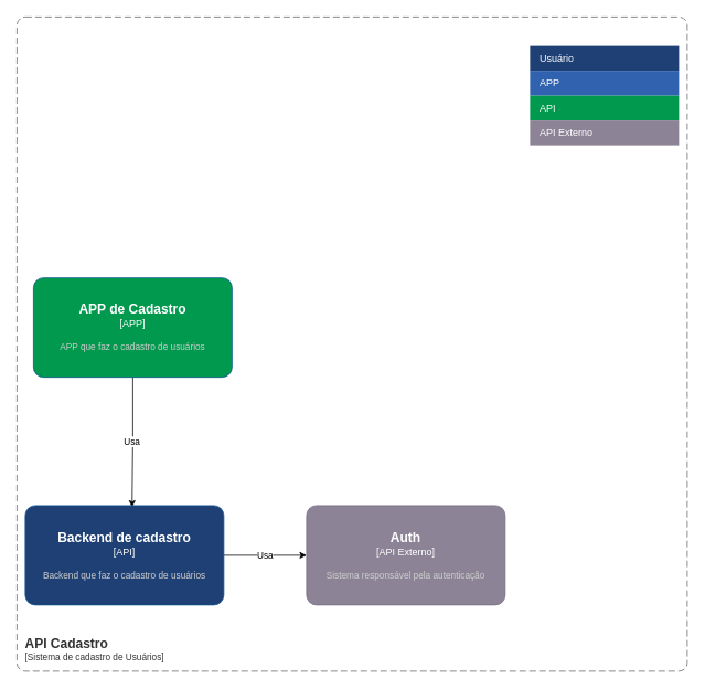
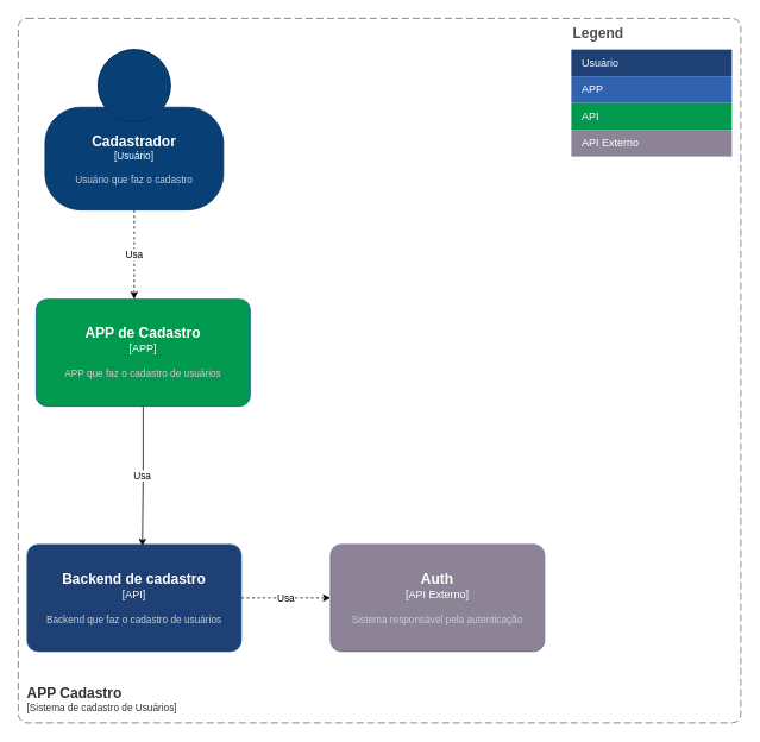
  <mxCell id="0" />
  <mxCell id="1" parent="0" />
+ <mxCell id="2" value="Usa" style="edgeStyle=orthogonalEdgeStyle;rounded=0;orthogonalLoop=1;jettySize=auto;html=1;entryX=0.458;entryY=0;entryDx=0;entryDy=0;entryPerimeter=0;dashed=1;" edge="1" parent="1" source="3" target="5"><mxGeometry relative="1" as="geometry" /></mxCell>
+ <mxCell id="3" value="&lt;font style=&quot;font-size: 16px&quot;&gt;&lt;b&gt;Cadastrador&lt;/b&gt;&lt;/font&gt;&lt;div&gt;[Usuário]&lt;/div&gt;&lt;br&gt;&lt;div&gt;&lt;font style=&quot;font-size: 11px&quot;&gt;&lt;font color=&quot;#cccccc&quot;&gt;Usuário que faz o cadastro&lt;/font&gt;&lt;/div&gt;" style="html=1;fontSize=11;dashed=0;whiteSpace=wrap;fillColor=#083F75;strokeColor=#06315C;fontColor=#ffffff;shape=mxgraph.c4.person2;align=center;metaEdit=1;points=[[0.5,0,0],[1,0.5,0],[1,0.75,0],[0.75,1,0],[0.5,1,0],[0.25,1,0],[0,0.75,0],[0,0.5,0]];resizable=0;" vertex="1" parent="1"><mxGeometry x="50" y="55" width="200" height="180" as="geometry" /></mxCell>
  <mxCell id="4" value="Usa" style="edgeStyle=orthogonalEdgeStyle;rounded=0;orthogonalLoop=1;jettySize=auto;html=1;entryX=0.538;entryY=0.017;entryDx=0;entryDy=0;entryPerimeter=0;dashed=0;" edge="1" parent="1" source="5" target="13"><mxGeometry relative="1" as="geometry" /></mxCell>
  <mxCell id="5" value="&lt;font style=&quot;font-size: 16px&quot;&gt;&lt;b&gt;APP de Cadastro&lt;/b&gt;&lt;/font&gt;&lt;div&gt;[APP]&lt;/div&gt;&lt;br&gt;&lt;div&gt;&lt;font style=&quot;font-size: 11px&quot;&gt;&lt;font color=&quot;#cccccc&quot;&gt;APP que faz o cadastro de usuários&lt;/font&gt;&lt;/div&gt;" style="rounded=1;whiteSpace=wrap;html=1;labelBackgroundColor=none;fillColor=#00994d;fontColor=#ffffff;align=center;arcSize=10;strokeColor=#0D5091;metaEdit=1;resizable=0;points=[[0.25,0,0],[0.5,0,0],[0.75,0,0],[1,0.25,0],[1,0.5,0],[1,0.75,0],[0.75,1,0],[0.5,1,0],[0.25,1,0],[0,0.75,0],[0,0.5,0],[0,0.25,0]];" vertex="1" parent="1"><mxGeometry x="40" y="335" width="240" height="120" as="geometry" /></mxCell>
+ <mxCell id="6" value="Legend" style="align=left;fontSize=16;fontStyle=1;strokeColor=none;fillColor=none;fontColor=#4D4D4D;spacingTop=-8;resizable=0;" vertex="1" parent="1"><mxGeometry x="640" y="25" width="180" height="30" as="geometry" /></mxCell>
  <mxCell id="7" value="" style="shape=table;html=1;whiteSpace=wrap;startSize=0;container=1;collapsible=0;childLayout=tableLayout;fillColor=none;align=left;spacingLeft=10;strokeColor=none;rounded=1;arcSize=11;fontColor=#FFFFFF;resizable=0;points=[[0.25,0,0],[0.5,0,0],[0.75,0,0],[1,0.25,0],[1,0.5,0],[1,0.75,0],[0.75,1,0],[0.5,1,0],[0.25,1,0],[0,0.75,0],[0,0.5,0],[0,0.25,0]];" vertex="1" parent="1"><mxGeometry x="640" y="55" width="180" height="120" as="geometry" /></mxCell>
  <mxCell id="8" value="Usuário" style="shape=partialRectangle;html=1;whiteSpace=wrap;connectable=0;fillColor=#1E4074;top=0;left=0;bottom=0;right=0;overflow=hidden;pointerEvents=1;align=left;spacingLeft=10;strokeColor=none;fontColor=#FFFFFF;" vertex="1" parent="7"><mxGeometry width="180" height="30" as="geometry" /></mxCell>
  <mxCell id="9" value="APP" style="shape=partialRectangle;html=1;whiteSpace=wrap;connectable=0;fillColor=#3162AF;top=0;left=0;bottom=0;right=0;overflow=hidden;pointerEvents=1;align=left;spacingLeft=10;fontColor=#FFFFFF;" vertex="1" parent="7"><mxGeometry y="30" width="180" height="30" as="geometry" /></mxCell>
  <mxCell id="10" value="API" style="shape=partialRectangle;html=1;whiteSpace=wrap;connectable=0;fillColor=#00994D;top=0;left=0;bottom=0;right=0;overflow=hidden;pointerEvents=1;align=left;spacingLeft=10;fontColor=#FFFFFF;" vertex="1" parent="7"><mxGeometry y="60" width="180" height="30" as="geometry" /></mxCell>
  <mxCell id="11" value="API Externo" style="shape=partialRectangle;html=1;whiteSpace=wrap;connectable=0;fillColor=#8C8496;top=0;left=0;bottom=0;right=0;overflow=hidden;pointerEvents=1;align=left;spacingLeft=10;fontColor=#FFFFFF;" vertex="1" parent="7"><mxGeometry y="90" width="180" height="30" as="geometry" /></mxCell>
- <mxCell id="12" value="Usa" style="edgeStyle=orthogonalEdgeStyle;rounded=0;orthogonalLoop=1;jettySize=auto;html=1;entryX=0;entryY=0.5;entryDx=0;entryDy=0;entryPerimeter=0;dashed=0;" edge="1" parent="1" source="13" target="14"><mxGeometry relative="1" as="geometry" /></mxCell>
+ <mxCell id="12" value="Usa" style="edgeStyle=orthogonalEdgeStyle;rounded=0;orthogonalLoop=1;jettySize=auto;html=1;entryX=0;entryY=0.5;entryDx=0;entryDy=0;entryPerimeter=0;dashed=1;" edge="1" parent="1" source="13" target="14"><mxGeometry relative="1" as="geometry" /></mxCell>
  <mxCell id="13" value="&lt;font style=&quot;font-size: 16px&quot;&gt;&lt;b&gt;Backend de cadastro&lt;/b&gt;&lt;/font&gt;&lt;div&gt;[API]&lt;/div&gt;&lt;br&gt;&lt;div&gt;&lt;font style=&quot;font-size: 11px&quot;&gt;&lt;font color=&quot;#cccccc&quot;&gt;Backend que faz o cadastro de usuários&lt;/font&gt;&lt;/div&gt;" style="rounded=1;whiteSpace=wrap;html=1;labelBackgroundColor=none;fillColor=#1e4074;fontColor=#ffffff;align=center;arcSize=10;strokeColor=#0D5091;metaEdit=1;resizable=0;points=[[0.25,0,0],[0.5,0,0],[0.75,0,0],[1,0.25,0],[1,0.5,0],[1,0.75,0],[0.75,1,0],[0.5,1,0],[0.25,1,0],[0,0.75,0],[0,0.5,0],[0,0.25,0]];" vertex="1" parent="1"><mxGeometry x="30" y="610" width="240" height="120" as="geometry" /></mxCell>
  <mxCell id="14" value="&lt;font style=&quot;font-size: 16px&quot;&gt;&lt;b&gt;Auth&lt;/b&gt;&lt;/font&gt;&lt;div&gt;[API Externo]&lt;/div&gt;&lt;br&gt;&lt;div&gt;&lt;font style=&quot;font-size: 11px&quot;&gt;&lt;font color=&quot;#cccccc&quot;&gt;Sistema responsável pela autenticação&lt;/font&gt;&lt;/div&gt;" style="rounded=1;whiteSpace=wrap;html=1;labelBackgroundColor=none;fillColor=#8C8496;fontColor=#ffffff;align=center;arcSize=10;strokeColor=#736782;metaEdit=1;resizable=0;points=[[0.25,0,0],[0.5,0,0],[0.75,0,0],[1,0.25,0],[1,0.5,0],[1,0.75,0],[0.75,1,0],[0.5,1,0],[0.25,1,0],[0,0.75,0],[0,0.5,0],[0,0.25,0]];" vertex="1" parent="1"><mxGeometry x="370" y="610" width="240" height="120" as="geometry" /></mxCell>
- <mxCell id="15" value="&lt;font style=&quot;font-size: 16px&quot;&gt;&lt;b&gt;&lt;div style=&quot;text-align: left&quot;&gt;API Cadastro&lt;/div&gt;&lt;/b&gt;&lt;/font&gt;&lt;div style=&quot;text-align: left&quot;&gt;[Sistema de cadastro de Usuários]&lt;/div&gt;" style="rounded=1;fontSize=11;whiteSpace=wrap;html=1;dashed=1;arcSize=20;fillColor=none;strokeColor=#666666;fontColor=#333333;labelBackgroundColor=none;align=left;verticalAlign=bottom;labelBorderColor=none;spacingTop=0;spacing=10;dashPattern=8 4;metaEdit=1;rotatable=0;perimeter=rectanglePerimeter;noLabel=0;labelPadding=0;allowArrows=0;connectable=0;expand=0;recursiveResize=0;editable=1;pointerEvents=0;absoluteArcSize=1;points=[[0.25,0,0],[0.5,0,0],[0.75,0,0],[1,0.25,0],[1,0.5,0],[1,0.75,0],[0.75,1,0],[0.5,1,0],[0.25,1,0],[0,0.75,0],[0,0.5,0],[0,0.25,0]];" vertex="1" parent="1"><mxGeometry x="20" y="20" width="810" height="790" as="geometry" /></mxCell>
+ <mxCell id="15" value="&lt;font style=&quot;font-size: 16px&quot;&gt;&lt;b&gt;&lt;div style=&quot;text-align: left&quot;&gt;APP Cadastro&lt;/div&gt;&lt;/b&gt;&lt;/font&gt;&lt;div style=&quot;text-align: left&quot;&gt;[Sistema de cadastro de Usuários]&lt;/div&gt;" style="rounded=1;fontSize=11;whiteSpace=wrap;html=1;dashed=1;arcSize=20;fillColor=none;strokeColor=#666666;fontColor=#333333;labelBackgroundColor=none;align=left;verticalAlign=bottom;labelBorderColor=none;spacingTop=0;spacing=10;dashPattern=8 4;metaEdit=1;rotatable=0;perimeter=rectanglePerimeter;noLabel=0;labelPadding=0;allowArrows=0;connectable=0;expand=0;recursiveResize=0;editable=1;pointerEvents=0;absoluteArcSize=1;points=[[0.25,0,0],[0.5,0,0],[0.75,0,0],[1,0.25,0],[1,0.5,0],[1,0.75,0],[0.75,1,0],[0.5,1,0],[0.25,1,0],[0,0.75,0],[0,0.5,0],[0,0.25,0]];" vertex="1" parent="1"><mxGeometry x="20" y="20" width="810" height="790" as="geometry" /></mxCell>
